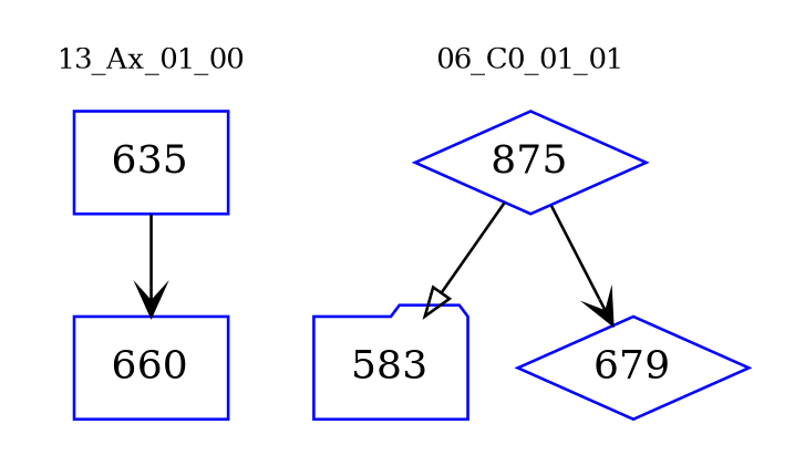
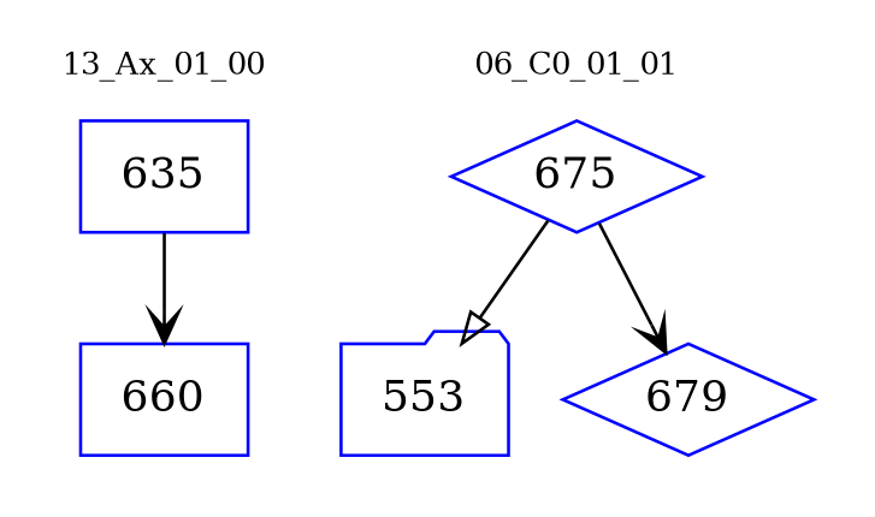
  digraph {
    node [color=blue shape=box]
    edge [arrowhead=vee color=black]
    n1 [label=635]
    n2 [label=660]
-   n3 [label=875 shape=diamond]
-   n4 [label=583 shape=folder]
+   n3 [label=675 shape=diamond]
+   n4 [label=553 shape=folder]
    n5 [label=679 shape=diamond]
    subgraph cluster_1 {
      color=white
      fontsize=10
      label="13_Ax_01_00"
      n1
      n2
    }
    subgraph cluster_2 {
      color=white
      fontsize=10
      label="06_C0_01_01"
      n3
      n4
      n5
    }
    n1 -> n2
    n3 -> n4 [arrowhead=onormal]
    n3 -> n5
  }
